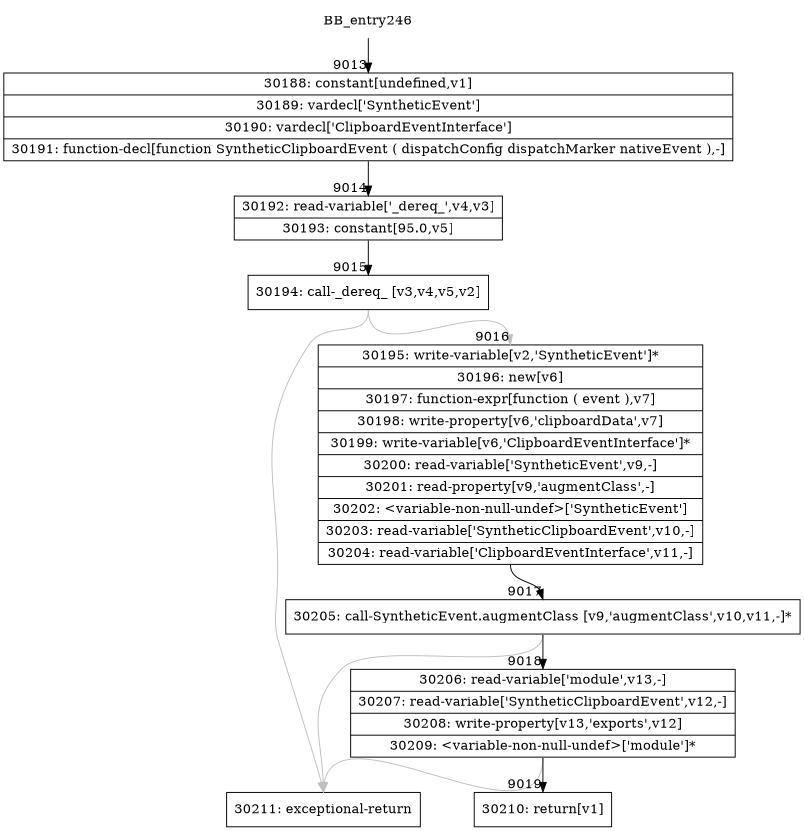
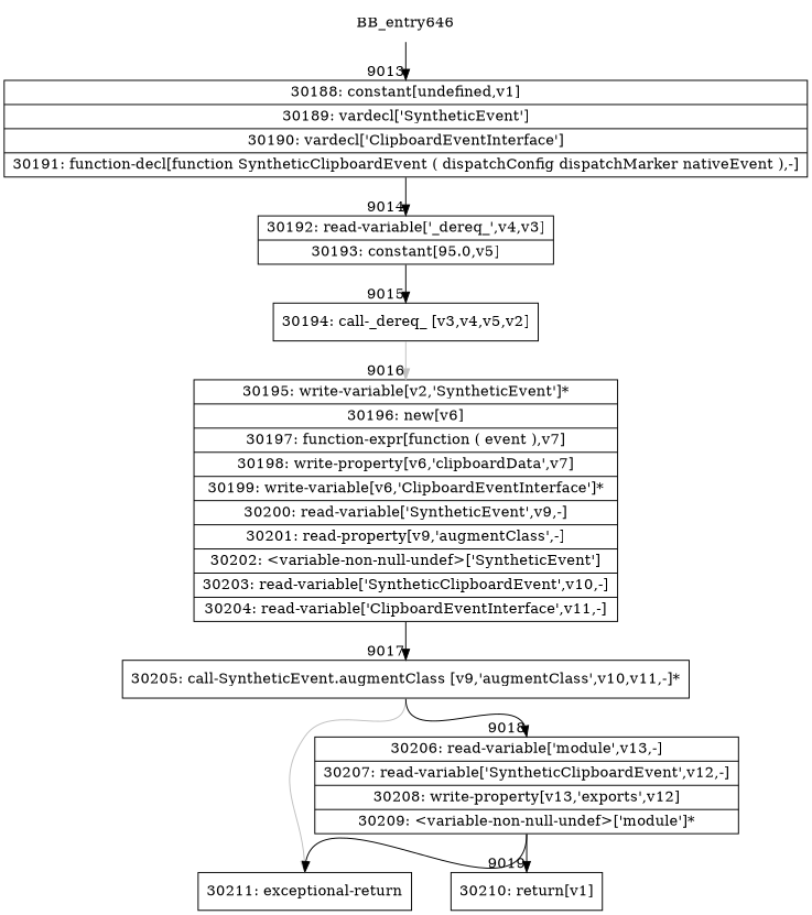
  digraph {
    rankdir=TD
    node [shape=record]
    edge [headport=n tailport=s]
-   BB_entry646 [shape=none label=BB_entry246]
+   BB_entry646 [shape=none]
    n2 [label="{30188: constant[undefined,v1]|30189: vardecl['SyntheticEvent']|30190: vardecl['ClipboardEventInterface']|30191: function-decl[function SyntheticClipboardEvent ( dispatchConfig dispatchMarker nativeEvent ),-]}"]
    n3 [label="{30192: read-variable['_dereq_',v4,v3]|30193: constant[95.0,v5]}"]
    n4 [label="{30194: call-_dereq_ [v3,v4,v5,v2]}"]
    n5 [label="{30211: exceptional-return}"]
    n6 [label="{30195: write-variable[v2,'SyntheticEvent']*|30196: new[v6]|30197: function-expr[function ( event ),v7]|30198: write-property[v6,'clipboardData',v7]|30199: write-variable[v6,'ClipboardEventInterface']*|30200: read-variable['SyntheticEvent',v9,-]|30201: read-property[v9,'augmentClass',-]|30202: \<variable-non-null-undef\>['SyntheticEvent']|30203: read-variable['SyntheticClipboardEvent',v10,-]|30204: read-variable['ClipboardEventInterface',v11,-]}"]
    n7 [label="{30205: call-SyntheticEvent.augmentClass [v9,'augmentClass',v10,v11,-]*}"]
    n8 [label="{30206: read-variable['module',v13,-]|30207: read-variable['SyntheticClipboardEvent',v12,-]|30208: write-property[v13,'exports',v12]|30209: \<variable-non-null-undef\>['module']*}"]
    n9 [label="{30210: return[v1]}"]
    BB_entry646 -> n2 [headlabel="    9013"]
    n2 -> n3 [headlabel="      9014"]
    n3 -> n4 [headlabel="      9015"]
-   n4 -> n5 [color=gray]
    n4 -> n6 [color=gray headlabel="      9016"]
    n6 -> n7 [headlabel="      9017"]
    n7 -> n5 [color=gray]
    n7 -> n8 [headlabel="      9018"]
-   n8 -> n5 [color=gray]
+   n8 -> n5 [color=black]
    n8 -> n9 [headlabel="      9019"]
  }
